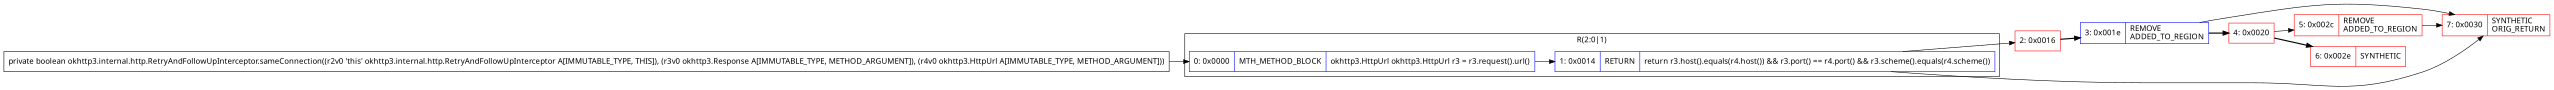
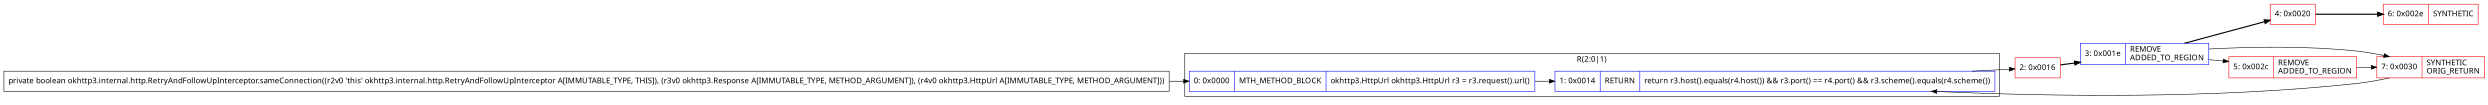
  digraph {
    fontname="Noto Sans"
    rankdir=LR
    node [color=red fontname="Noto Sans" shape=record]
    edge [fontname="Noto Sans" style=solid]
    n1 [color=blue label="{0\:\ 0x0000|MTH_METHOD_BLOCK\l|okhttp3.HttpUrl okhttp3.HttpUrl r3 = r3.request().url()\l}"]
    n2 [color=blue label="{1\:\ 0x0014|RETURN\l|return r3.host().equals(r4.host()) && r3.port() == r4.port() && r3.scheme().equals(r4.scheme())\l}"]
    n3 [label="{2\:\ 0x0016}"]
    n4 [label="{7\:\ 0x0030|SYNTHETIC\lORIG_RETURN\l}"]
    n5 [color=blue label="{3\:\ 0x001e|REMOVE\lADDED_TO_REGION\l}"]
    n6 [label="{4\:\ 0x0020}"]
    n7 [label="{5\:\ 0x002c|REMOVE\lADDED_TO_REGION\l}"]
    n8 [label="{6\:\ 0x002e|SYNTHETIC\l}"]
    n9 [label="{private boolean okhttp3.internal.http.RetryAndFollowUpInterceptor.sameConnection((r2v0 'this' okhttp3.internal.http.RetryAndFollowUpInterceptor A[IMMUTABLE_TYPE, THIS]), (r3v0 okhttp3.Response A[IMMUTABLE_TYPE, METHOD_ARGUMENT]), (r4v0 okhttp3.HttpUrl A[IMMUTABLE_TYPE, METHOD_ARGUMENT])) }" color=""]
    subgraph cluster_1 {
      label="R(2:0|1)"
      n1
      n2
    }
    n1 -> n2
    n2 -> n3
-   n2 -> n4
+   n4 -> n2
    n3 -> n5 [style=bold]
    n5 -> n4
    n5 -> n6 [style=bold]
-   n6 -> n7
+   n5 -> n7
    n6 -> n8 [style=bold]
    n7 -> n4
    n9 -> n1
  }
